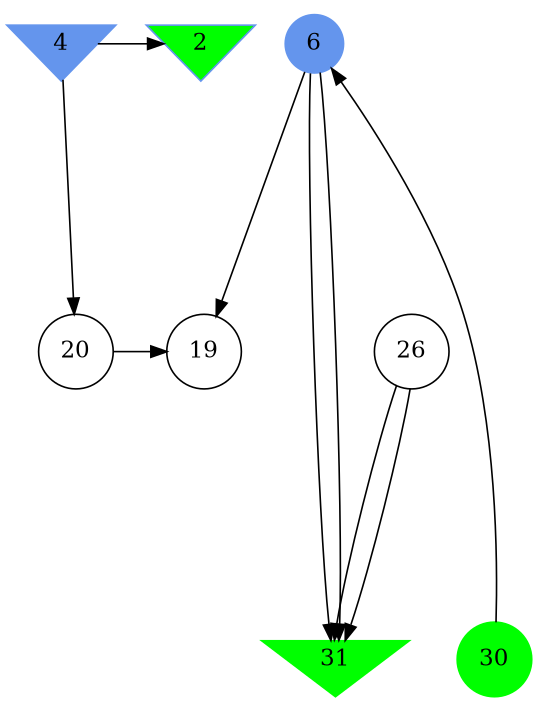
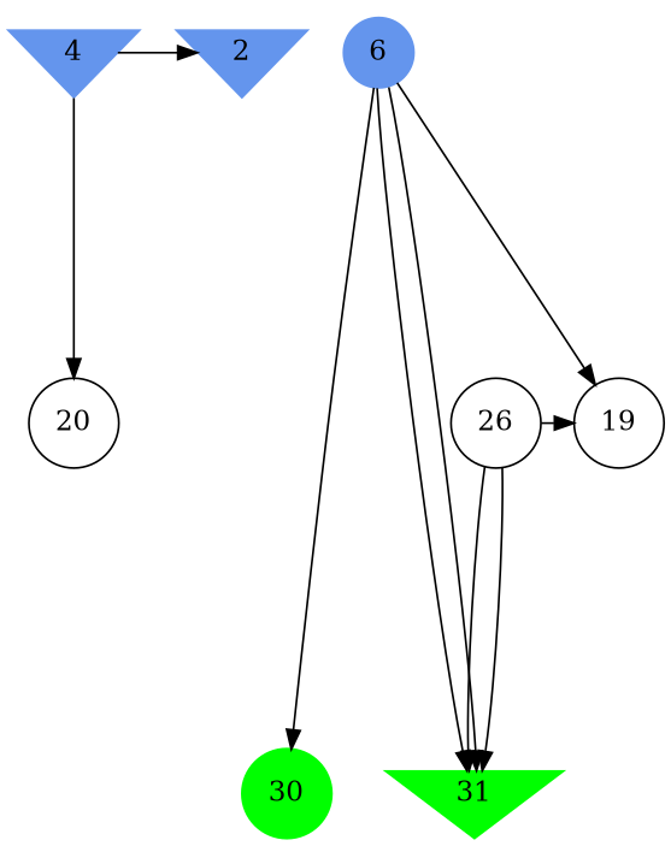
  digraph {
    ranksep=2.0
    node [color=cornflowerblue shape=circle style=filled]
-   2 [shape=invtriangle fillcolor=green]
+   2 [shape=invtriangle]
    4 [shape=invtriangle]
    6
    19 [color=black style=""]
    20 [color=black style=""]
    26 [color=black style=""]
    30 [color=green]
    31 [color=green shape=invtriangle]
    subgraph sub_1 {
      rank=same
      2
      4
      6
    }
    subgraph sub_2 {
      rank=same
      19
      20
      26
    }
    subgraph sub_3 {
      rank=same
      30
      31
    }
    4 -> 2
    4 -> 20
    6 -> 19
-   30 -> 6
+   6 -> 30
    6 -> 31
    6 -> 31
-   20 -> 19
+   26 -> 19
    26 -> 31
    26 -> 31
  }
